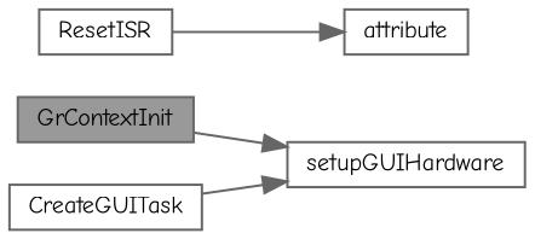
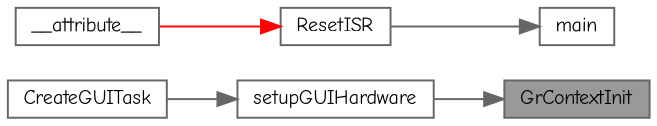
  digraph {
    fontname="Comic Neue"
    rankdir=RL
    node [color=grey40 fillcolor=white fontname="Comic Neue" fontsize=10 shape=box style=filled]
    edge [color=gray40 dir=back fontname="Comic Neue" fontsize=10 labelfontname=Helvetica labelfontsize=10 style=solid]
    n1 [color=gray40 fillcolor=grey60 fontcolor=black height=0.2 label=GrContextInit width=0.4]
    n2 [height=0.2 label=setupGUIHardware width=0.4]
    n3 [height=0.2 label=CreateGUITask width=0.4]
-   n4 [height=0.2 label=attribute width=0.4]
+   n4 [height=0.2 label=main width=0.4]
    n5 [height=0.2 label=ResetISR width=0.4]
-   n2 -> n1
+   n6 [height=0.2 label=__attribute__ width=0.4]
+   n1 -> n2
    n2 -> n3
    n4 -> n5
+   n5 -> n6 [color=red]
  }
